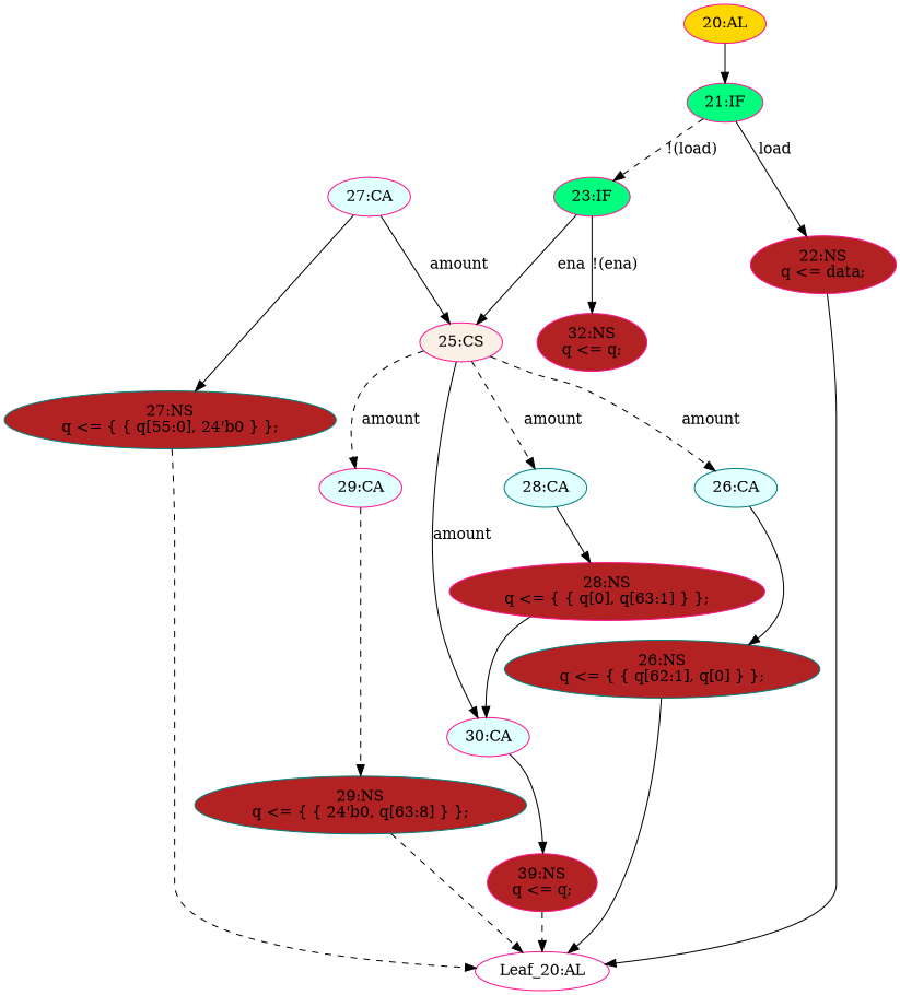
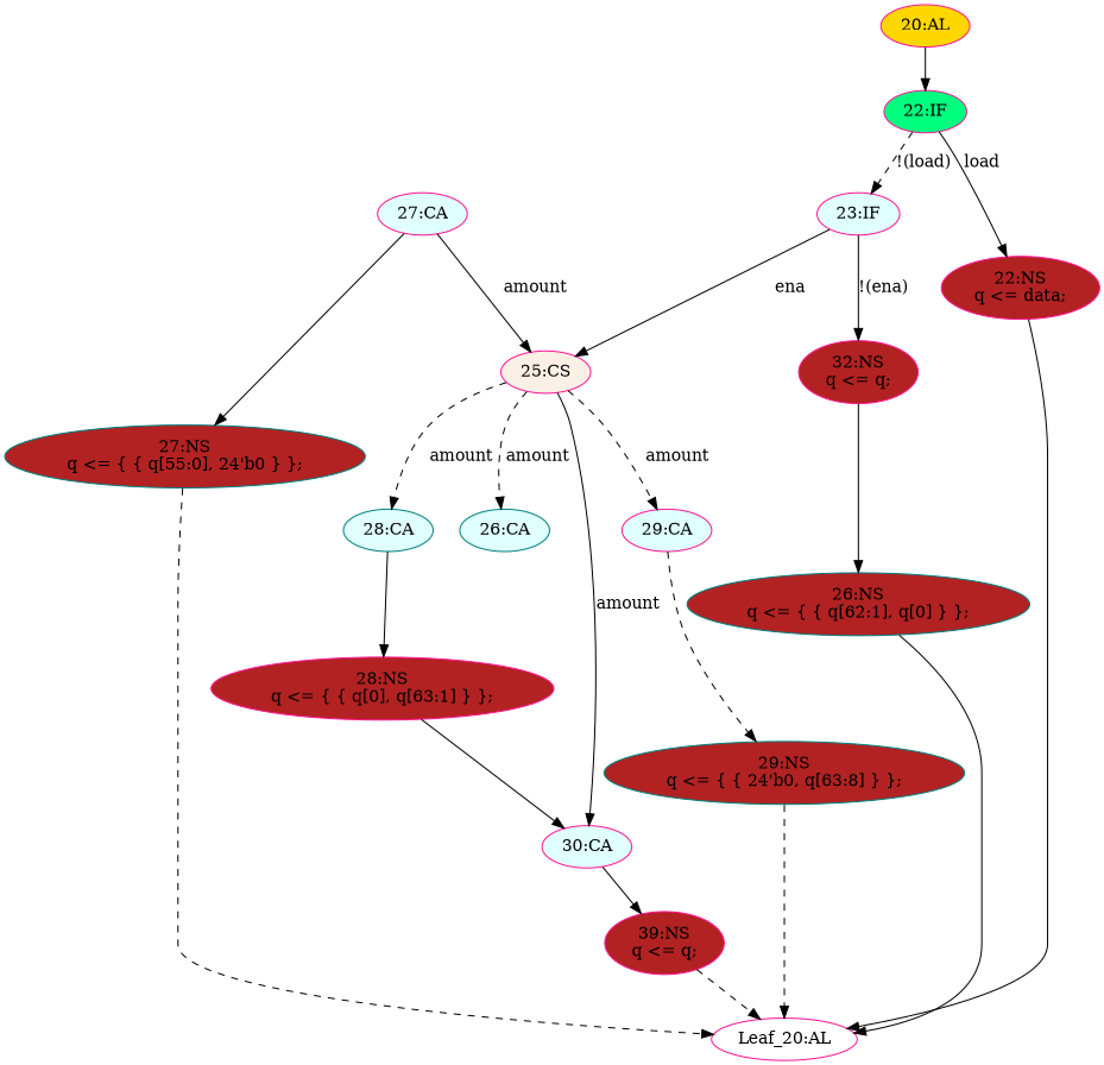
  strict digraph {
    node [color=deeppink fillcolor=firebrick statements="[]" style=filled typ=NonblockingSubstitution]
    edge [cond="[]" lineno=None style=solid]
-   n1 [ast="<pyverilog.vparser.ast.IfStatement object at 0x7f82c0292cd0>" fillcolor=springgreen label="23:IF" typ=IfStatement]
+   n1 [ast="<pyverilog.vparser.ast.IfStatement object at 0x7f82c0292cd0>" fillcolor=lightcyan label="23:IF" typ=IfStatement]
    n2 [ast="<pyverilog.vparser.ast.NonblockingSubstitution object at 0x7f82c0292e10>" label="32:NS\nq <= q;" statements="[<pyverilog.vparser.ast.NonblockingSubstitution object at 0x7f82c0292e10>]"]
    n3 [ast="<pyverilog.vparser.ast.CaseStatement object at 0x7f82c0292fd0>" fillcolor=linen label="25:CS" typ=CaseStatement]
    n4 [ast="<pyverilog.vparser.ast.Case object at 0x7f82c02850d0>" color=teal fillcolor=lightcyan label="26:CA" typ=Case]
    n5 [ast="<pyverilog.vparser.ast.Case object at 0x7f82c0285d50>" fillcolor=lightcyan label="30:CA" typ=Case]
    n6 [ast="<pyverilog.vparser.ast.Case object at 0x7f82c0285990>" fillcolor=lightcyan label="29:CA" typ=Case]
    n7 [ast="<pyverilog.vparser.ast.Case object at 0x7f82c0285550>" color=teal fillcolor=lightcyan label="28:CA" typ=Case]
    n8 [def_var="['q']" label="Leaf_20:AL" fillcolor="" statements="" style="" typ=""]
    n9 [ast="<pyverilog.vparser.ast.NonblockingSubstitution object at 0x7f82c0285150>" color=teal label="26:NS\nq <= { { q[62:1], q[0] } };" statements="[<pyverilog.vparser.ast.NonblockingSubstitution object at 0x7f82c0285150>]"]
    n10 [ast="<pyverilog.vparser.ast.NonblockingSubstitution object at 0x7f82c0285d90>" label="39:NS\nq <= q;" statements="[<pyverilog.vparser.ast.NonblockingSubstitution object at 0x7f82c0285d90>]"]
    n11 [ast="<pyverilog.vparser.ast.NonblockingSubstitution object at 0x7f82c0285a10>" color=teal label="29:NS\nq <= { { 24'b0, q[63:8] } };" statements="[<pyverilog.vparser.ast.NonblockingSubstitution object at 0x7f82c0285a10>]"]
    n12 [ast="<pyverilog.vparser.ast.Case object at 0x7f82c0285450>" fillcolor=lightcyan label="27:CA" typ=Case]
    n13 [ast="<pyverilog.vparser.ast.NonblockingSubstitution object at 0x7f82c0292490>" color=teal label="27:NS\nq <= { { q[55:0], 24'b0 } };" statements="[<pyverilog.vparser.ast.NonblockingSubstitution object at 0x7f82c0292490>]"]
    n14 [ast="<pyverilog.vparser.ast.NonblockingSubstitution object at 0x7f82c02855d0>" label="28:NS\nq <= { { q[0], q[63:1] } };" statements="[<pyverilog.vparser.ast.NonblockingSubstitution object at 0x7f82c02855d0>]"]
    n15 [ast="<pyverilog.vparser.ast.Always object at 0x7f82c0285f10>" clk_sens=True fillcolor=gold label="20:AL" sens="['clk']" typ=Always use_var="['load', 'ena', 'amount', 'data', 'q']"]
-   n16 [ast="<pyverilog.vparser.ast.IfStatement object at 0x7f82c0286090>" fillcolor=springgreen label="21:IF" typ=IfStatement]
+   n16 [ast="<pyverilog.vparser.ast.IfStatement object at 0x7f82c0286090>" fillcolor=springgreen label="22:IF" typ=IfStatement]
    n17 [ast="<pyverilog.vparser.ast.NonblockingSubstitution object at 0x7f82c02860d0>" label="22:NS\nq <= data;" statements="[<pyverilog.vparser.ast.NonblockingSubstitution object at 0x7f82c02860d0>]"]
    n1 -> n2 [cond="['ena']" label="!(ena)" lineno=23]
    n1 -> n3 [cond="['ena']" label=ena lineno=23]
    n3 -> n4 [cond="['amount']" label=amount lineno=25 style=dashed]
    n3 -> n5 [cond="['amount']" label=amount lineno=25]
    n3 -> n6 [cond="['amount']" label=amount lineno=25 style=dashed]
    n3 -> n7 [cond="['amount']" label=amount lineno=25 style=dashed]
-   n4 -> n9
+   n2 -> n9
    n5 -> n10
    n6 -> n11 [style=dashed]
    n7 -> n14
    n9 -> n8
    n10 -> n8 [style=dashed]
    n11 -> n8 [style=dashed]
    n12 -> n3 [cond="['amount']" label=amount lineno=25]
    n12 -> n13
    n13 -> n8 [style=dashed]
    n14 -> n5
    n15 -> n16
    n16 -> n1 [cond="['load']" label="!(load)" lineno=21 style=dashed]
    n16 -> n17 [cond="['load']" label=load lineno=21]
    n17 -> n8
  }
